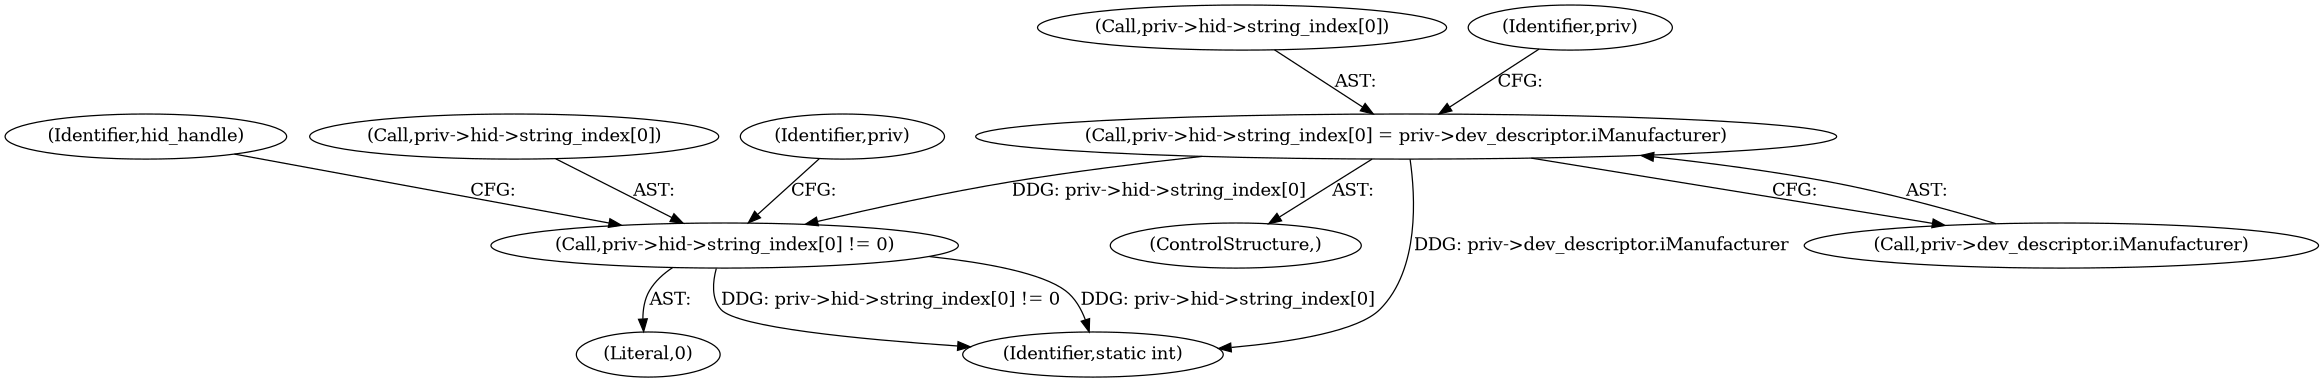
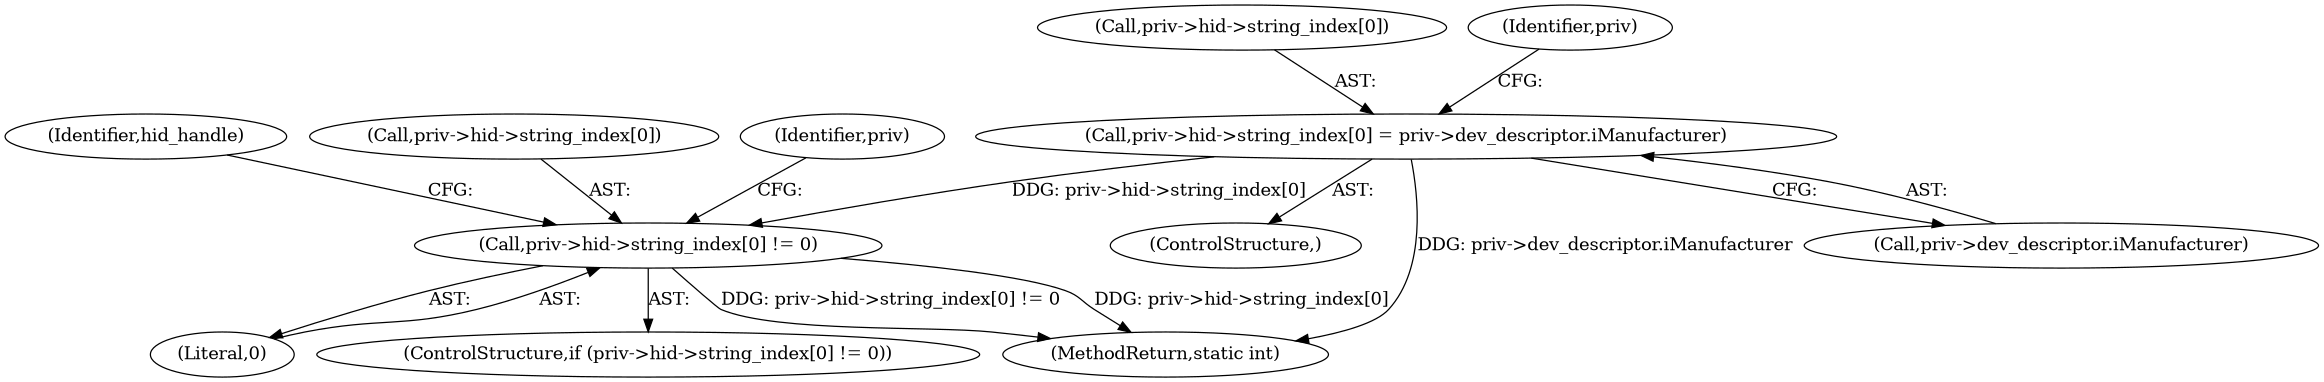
  digraph {
    n1 [label="(Call,priv->hid->string_index[0] = priv->dev_descriptor.iManufacturer)"]
    n2 [label="(Call,priv->hid->string_index[0] != 0)"]
    n3 [label="(Call,priv->dev_descriptor.iManufacturer)"]
    n4 [label="(ControlStructure,)"]
-   n5 [label="(Identifier,static int)"]
+   n5 [label="(MethodReturn,static int)"]
    n6 [label="(Literal,0)"]
+   n7 [label="(ControlStructure,if (priv->hid->string_index[0] != 0))"]
    n8 [label="(Identifier,hid_handle)"]
    n9 [label="(Call,priv->hid->string_index[0])"]
    n10 [label="(Call,priv->hid->string_index[0])"]
    n11 [label="(Identifier,priv)"]
    n12 [label="(Identifier,priv)"]
    n1 -> n2 [label="DDG: priv->hid->string_index[0]"]
    n1 -> n3 [label="CFG: "]
    n1 -> n4 [label="AST: "]
    n1 -> n5 [label="DDG: priv->dev_descriptor.iManufacturer"]
    n2 -> n5 [label="DDG: priv->hid->string_index[0]"]
    n2 -> n5 [label="DDG: priv->hid->string_index[0] != 0"]
    n2 -> n6 [label="AST: "]
+   n2 -> n7 [label="AST: "]
    n3 -> n1 [label="AST: "]
+   n6 -> n2 [label="AST: "]
    n8 -> n2 [label="CFG: "]
    n9 -> n1 [label="AST: "]
    n10 -> n2 [label="AST: "]
    n11 -> n1 [label="CFG: "]
    n12 -> n2 [label="CFG: "]
  }
